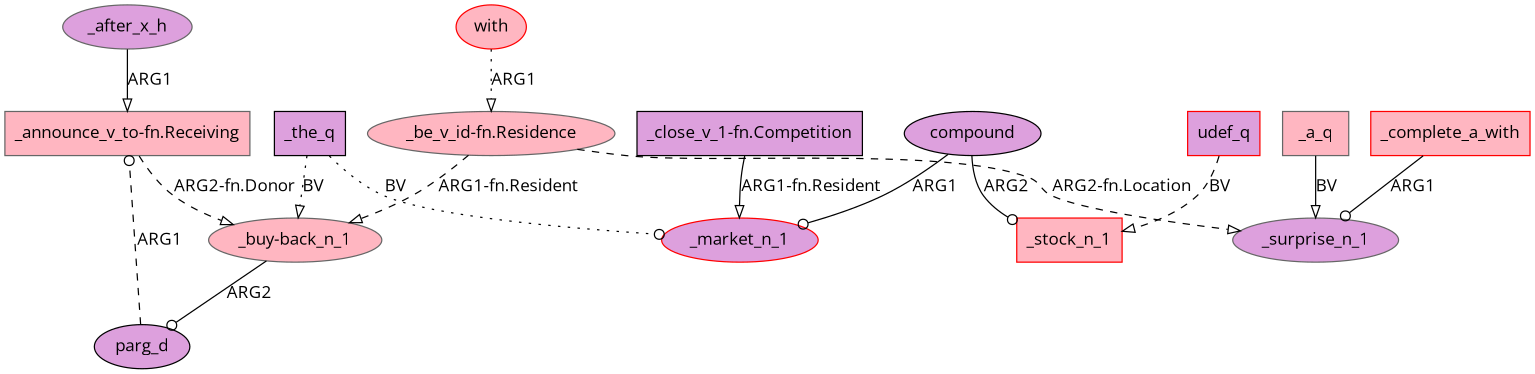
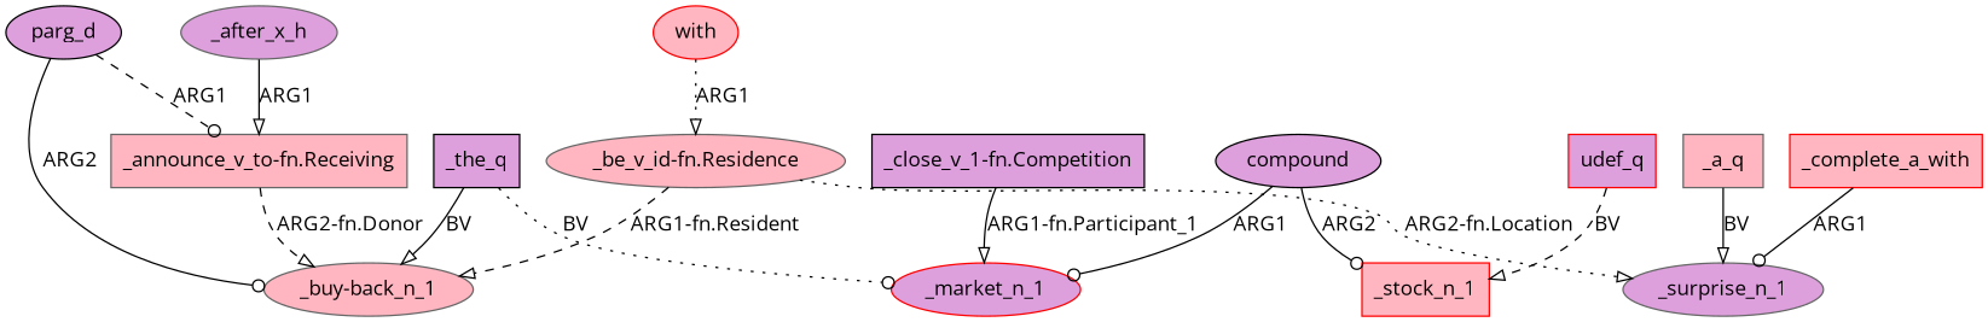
  digraph {
    fontname="Open Sans"
    node [color=gray40 fillcolor=plum fontname="Open Sans" shape=ellipse style=filled]
    edge [arrowhead=onormal fontname="Open Sans" style=solid]
    "_announce_v_to-fn.Receiving" [fillcolor=lightpink shape=box]
    "_buy-back_n_1" [fillcolor=lightpink]
    _after_x_h
    "_close_v_1-fn.Competition" [color=black shape=box]
    _market_n_1 [color=red]
    compound [color=black]
    _stock_n_1 [color=red fillcolor=lightpink shape=box]
    parg_d [color=black]
    _the_q [color=black shape=box]
    n10 [color=red fillcolor=lightpink label=with]
    "_be_v_id-fn.Residence" [fillcolor=lightpink]
    _surprise_n_1
    _a_q [fillcolor=lightpink shape=box]
    _complete_a_with [color=red fillcolor=lightpink shape=box]
    udef_q [color=red shape=box]
    "_announce_v_to-fn.Receiving" -> "_buy-back_n_1" [label="ARG2-fn.Donor" style=dashed]
    _after_x_h -> "_announce_v_to-fn.Receiving" [label=ARG1]
-   "_close_v_1-fn.Competition" -> _market_n_1 [label="ARG1-fn.Resident"]
+   "_close_v_1-fn.Competition" -> _market_n_1 [label="ARG1-fn.Participant_1"]
    compound -> _market_n_1 [arrowhead=odot label=ARG1]
    compound -> _stock_n_1 [arrowhead=odot label=ARG2]
    parg_d -> "_announce_v_to-fn.Receiving" [arrowhead=odot label=ARG1 style=dashed]
-   "_buy-back_n_1" -> parg_d [arrowhead=odot label=ARG2]
-   _the_q -> "_buy-back_n_1" [label=BV style=dotted]
+   parg_d -> "_buy-back_n_1" [arrowhead=odot label=ARG2]
+   _the_q -> "_buy-back_n_1" [label=BV]
    _the_q -> _market_n_1 [arrowhead=odot label=BV style=dotted]
    n10 -> "_be_v_id-fn.Residence" [label=ARG1 style=dotted]
    "_be_v_id-fn.Residence" -> "_buy-back_n_1" [label="ARG1-fn.Resident" style=dashed]
-   "_be_v_id-fn.Residence" -> _surprise_n_1 [label="ARG2-fn.Location" style=dashed]
+   "_be_v_id-fn.Residence" -> _surprise_n_1 [label="ARG2-fn.Location" style=dotted]
    _a_q -> _surprise_n_1 [label=BV]
    _complete_a_with -> _surprise_n_1 [arrowhead=odot label=ARG1]
    udef_q -> _stock_n_1 [label=BV style=dashed]
  }
